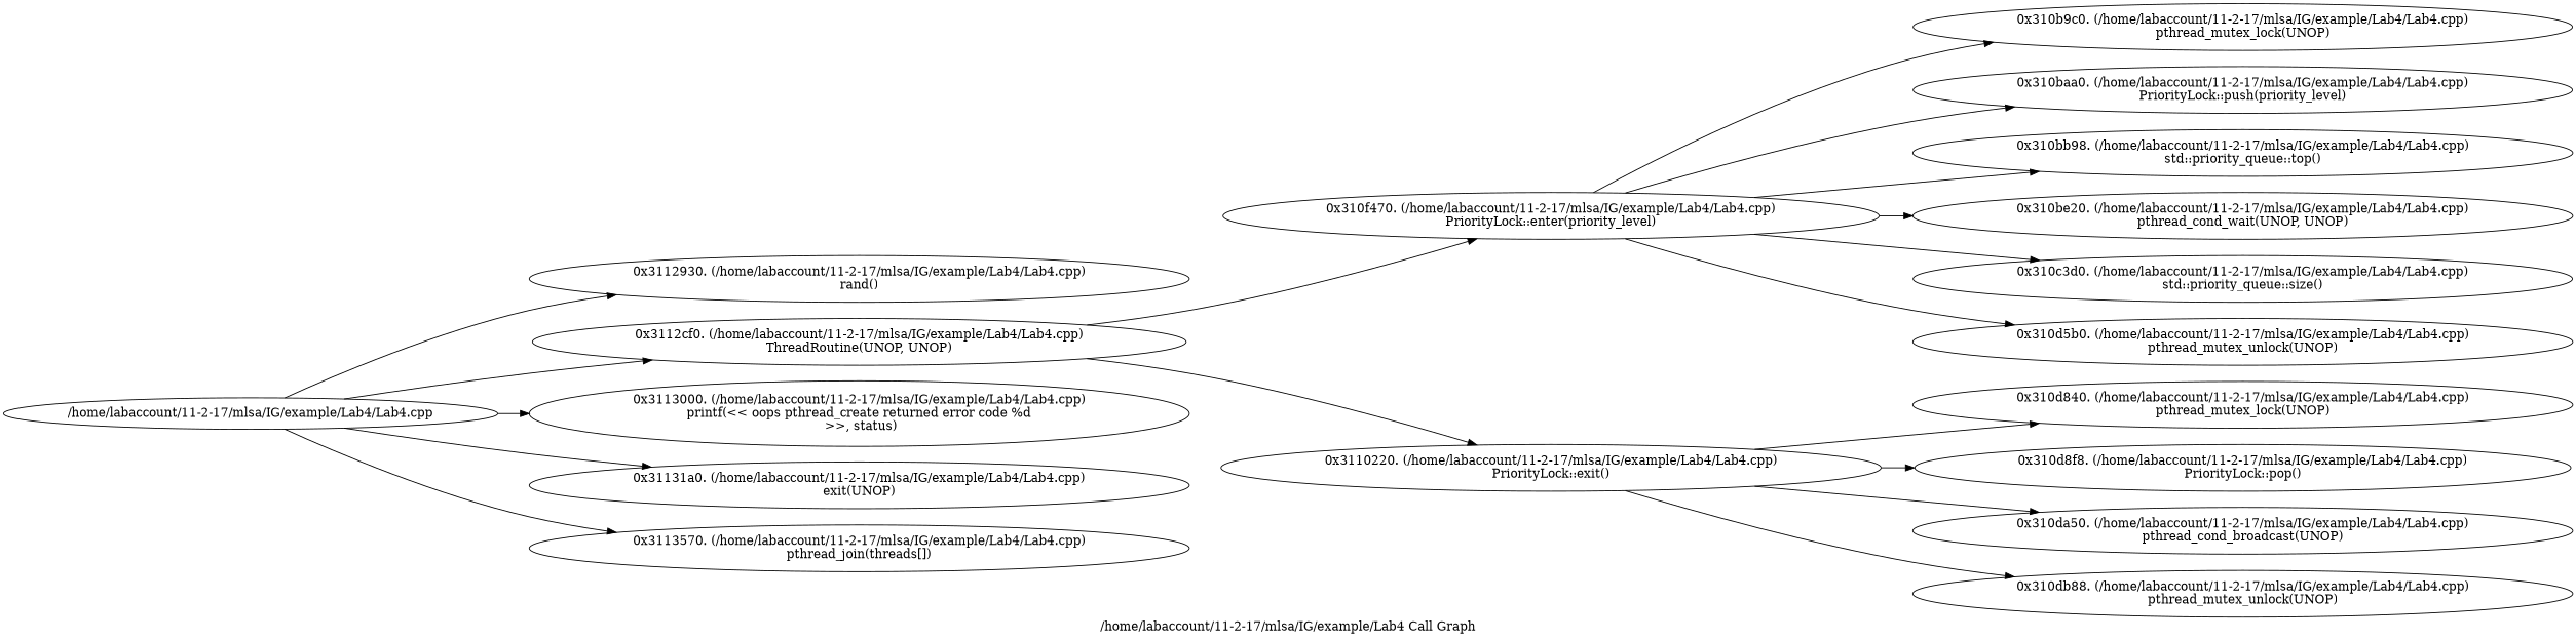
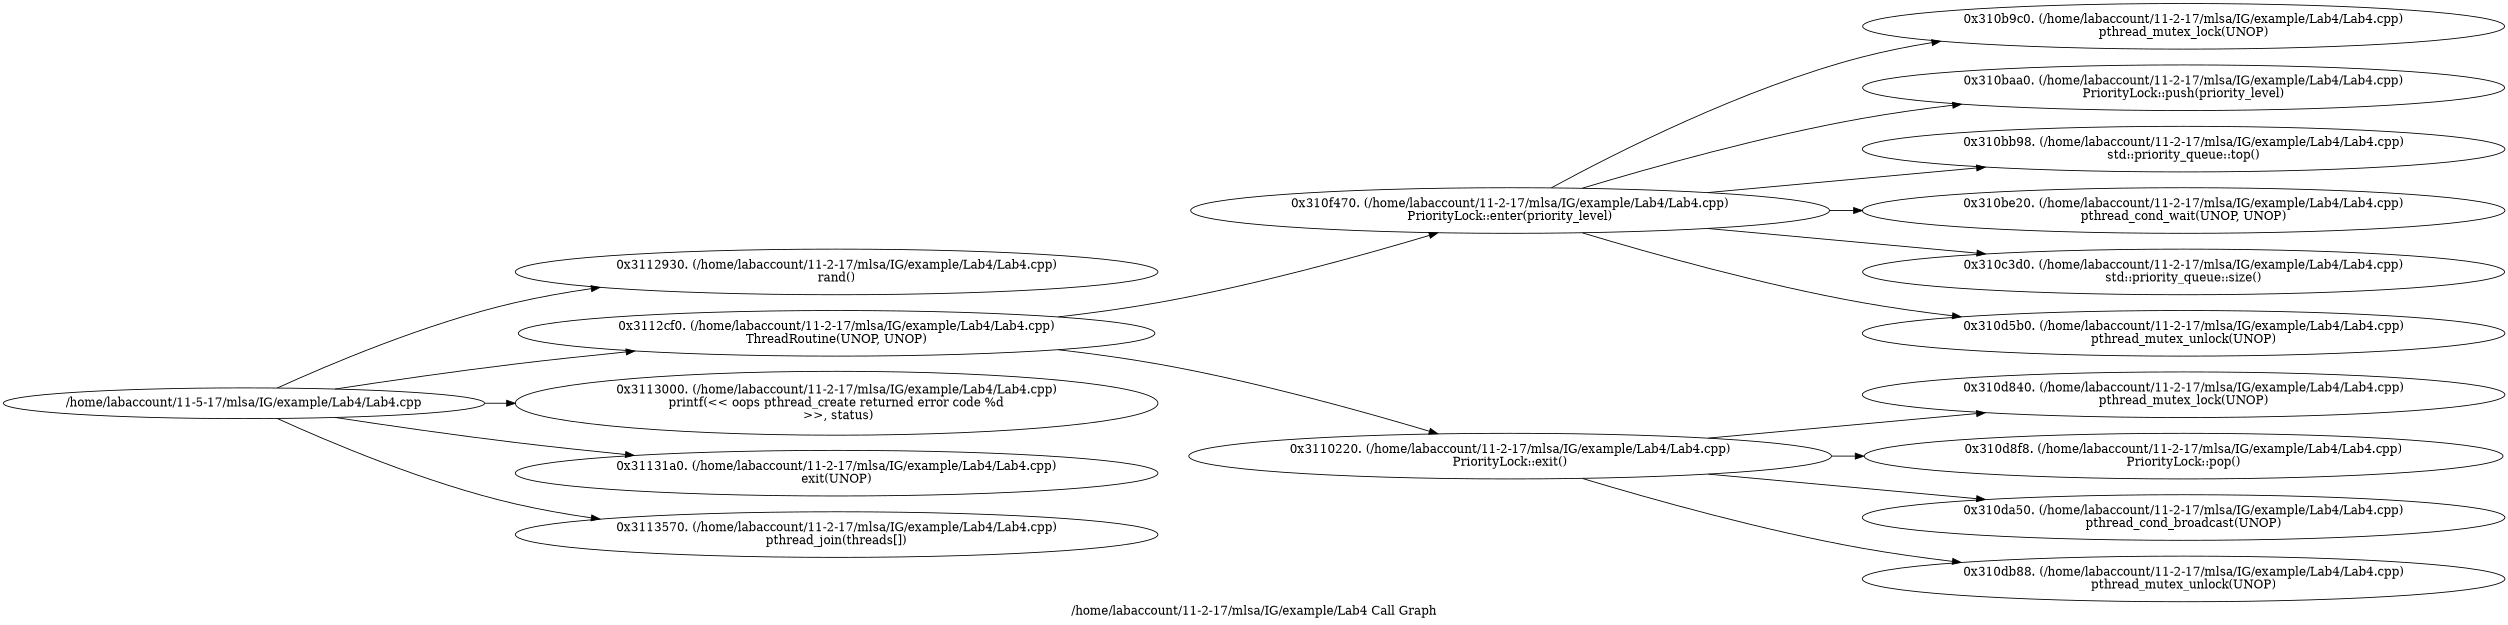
  digraph {
    label="/home/labaccount/11-2-17/mlsa/IG/example/Lab4 Call Graph"
    rankdir=LR
    node [shape=oval]
-   n1 [label="/home/labaccount/11-2-17/mlsa/IG/example/Lab4/Lab4.cpp"]
+   n1 [label="/home/labaccount/11-5-17/mlsa/IG/example/Lab4/Lab4.cpp"]
    n2 [label="0x3112930. (/home/labaccount/11-2-17/mlsa/IG/example/Lab4/Lab4.cpp)\nrand()"]
    n3 [label="0x3112cf0. (/home/labaccount/11-2-17/mlsa/IG/example/Lab4/Lab4.cpp)\nThreadRoutine(UNOP, UNOP)"]
    n4 [label="0x3113000. (/home/labaccount/11-2-17/mlsa/IG/example/Lab4/Lab4.cpp)\nprintf(<< oops pthread_create returned error code %d\n >>, status)"]
    n5 [label="0x31131a0. (/home/labaccount/11-2-17/mlsa/IG/example/Lab4/Lab4.cpp)\nexit(UNOP)"]
    n6 [label="0x3113570. (/home/labaccount/11-2-17/mlsa/IG/example/Lab4/Lab4.cpp)\npthread_join(threads[])"]
    n7 [label="0x310f470. (/home/labaccount/11-2-17/mlsa/IG/example/Lab4/Lab4.cpp)\nPriorityLock::enter(priority_level)"]
    n8 [label="0x3110220. (/home/labaccount/11-2-17/mlsa/IG/example/Lab4/Lab4.cpp)\nPriorityLock::exit()"]
    n9 [label="0x310b9c0. (/home/labaccount/11-2-17/mlsa/IG/example/Lab4/Lab4.cpp)\npthread_mutex_lock(UNOP)"]
    n10 [label="0x310baa0. (/home/labaccount/11-2-17/mlsa/IG/example/Lab4/Lab4.cpp)\nPriorityLock::push(priority_level)"]
    n11 [label="0x310bb98. (/home/labaccount/11-2-17/mlsa/IG/example/Lab4/Lab4.cpp)\nstd::priority_queue::top()"]
    n12 [label="0x310be20. (/home/labaccount/11-2-17/mlsa/IG/example/Lab4/Lab4.cpp)\npthread_cond_wait(UNOP, UNOP)"]
    n13 [label="0x310c3d0. (/home/labaccount/11-2-17/mlsa/IG/example/Lab4/Lab4.cpp)\nstd::priority_queue::size()"]
    n14 [label="0x310d5b0. (/home/labaccount/11-2-17/mlsa/IG/example/Lab4/Lab4.cpp)\npthread_mutex_unlock(UNOP)"]
    n15 [label="0x310d840. (/home/labaccount/11-2-17/mlsa/IG/example/Lab4/Lab4.cpp)\npthread_mutex_lock(UNOP)"]
    n16 [label="0x310d8f8. (/home/labaccount/11-2-17/mlsa/IG/example/Lab4/Lab4.cpp)\nPriorityLock::pop()"]
    n17 [label="0x310da50. (/home/labaccount/11-2-17/mlsa/IG/example/Lab4/Lab4.cpp)\npthread_cond_broadcast(UNOP)"]
    n18 [label="0x310db88. (/home/labaccount/11-2-17/mlsa/IG/example/Lab4/Lab4.cpp)\npthread_mutex_unlock(UNOP)"]
    n1 -> n2
    n1 -> n3
    n1 -> n4
    n1 -> n5
    n1 -> n6
    n3 -> n7
    n3 -> n8
    n7 -> n9
    n7 -> n10
    n7 -> n11
    n7 -> n12
    n7 -> n13
    n7 -> n14
    n8 -> n15
    n8 -> n16
    n8 -> n17
    n8 -> n18
  }
